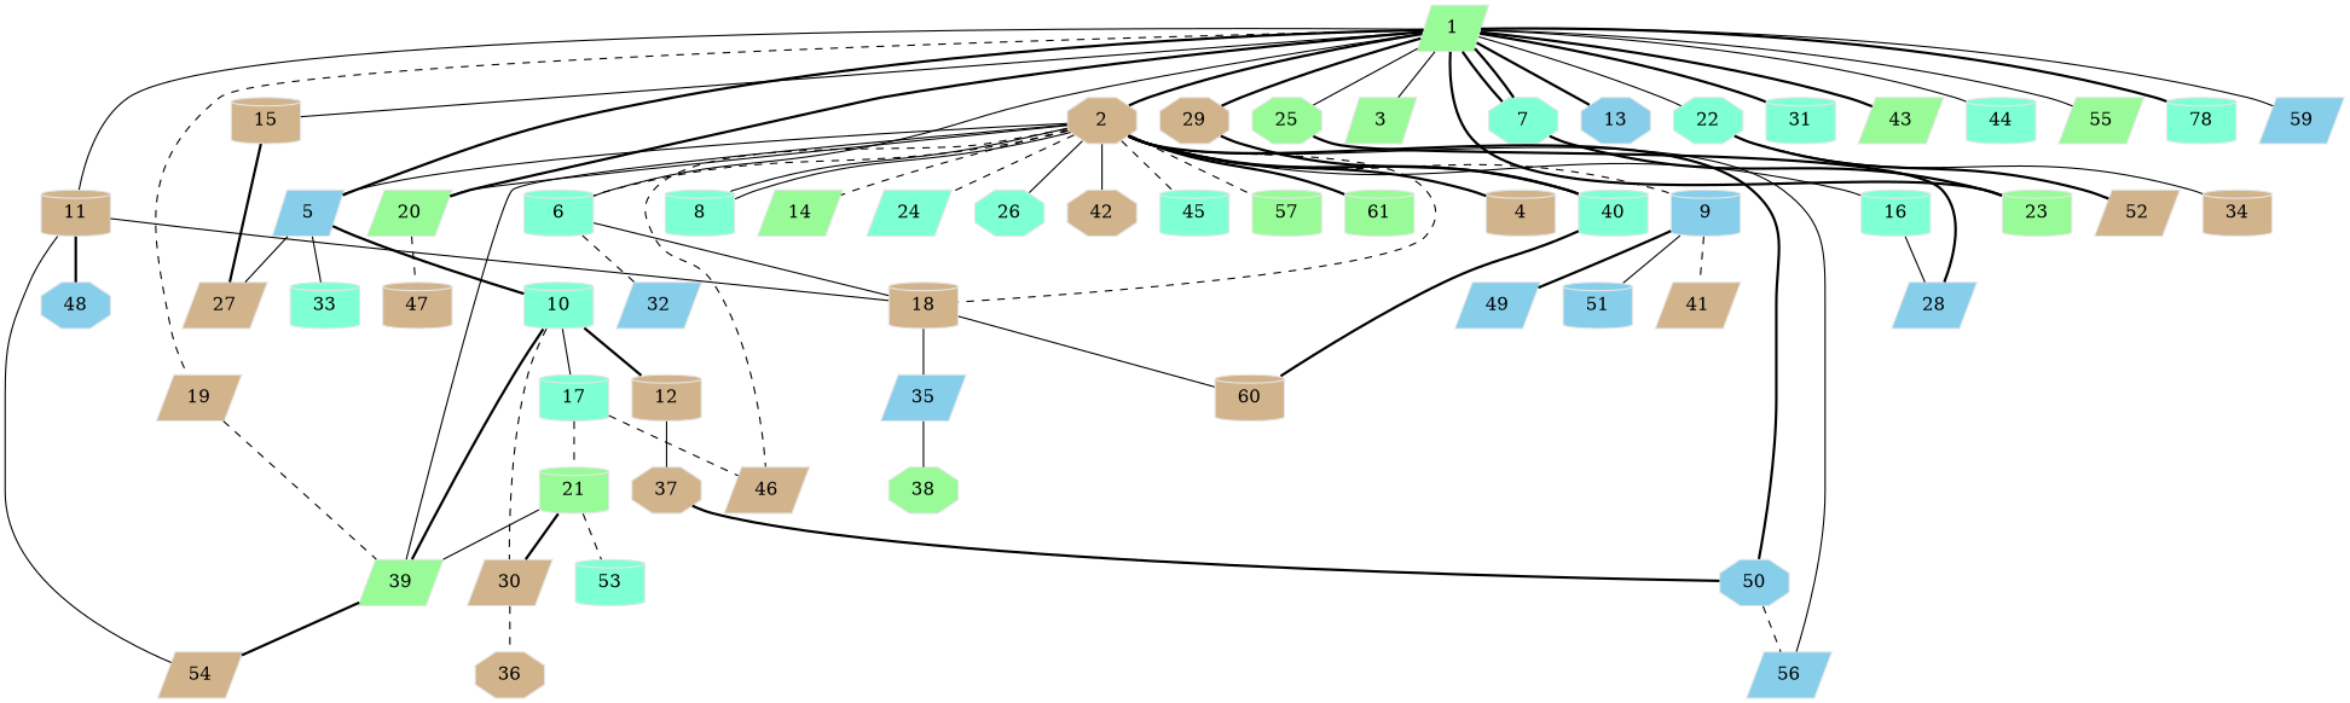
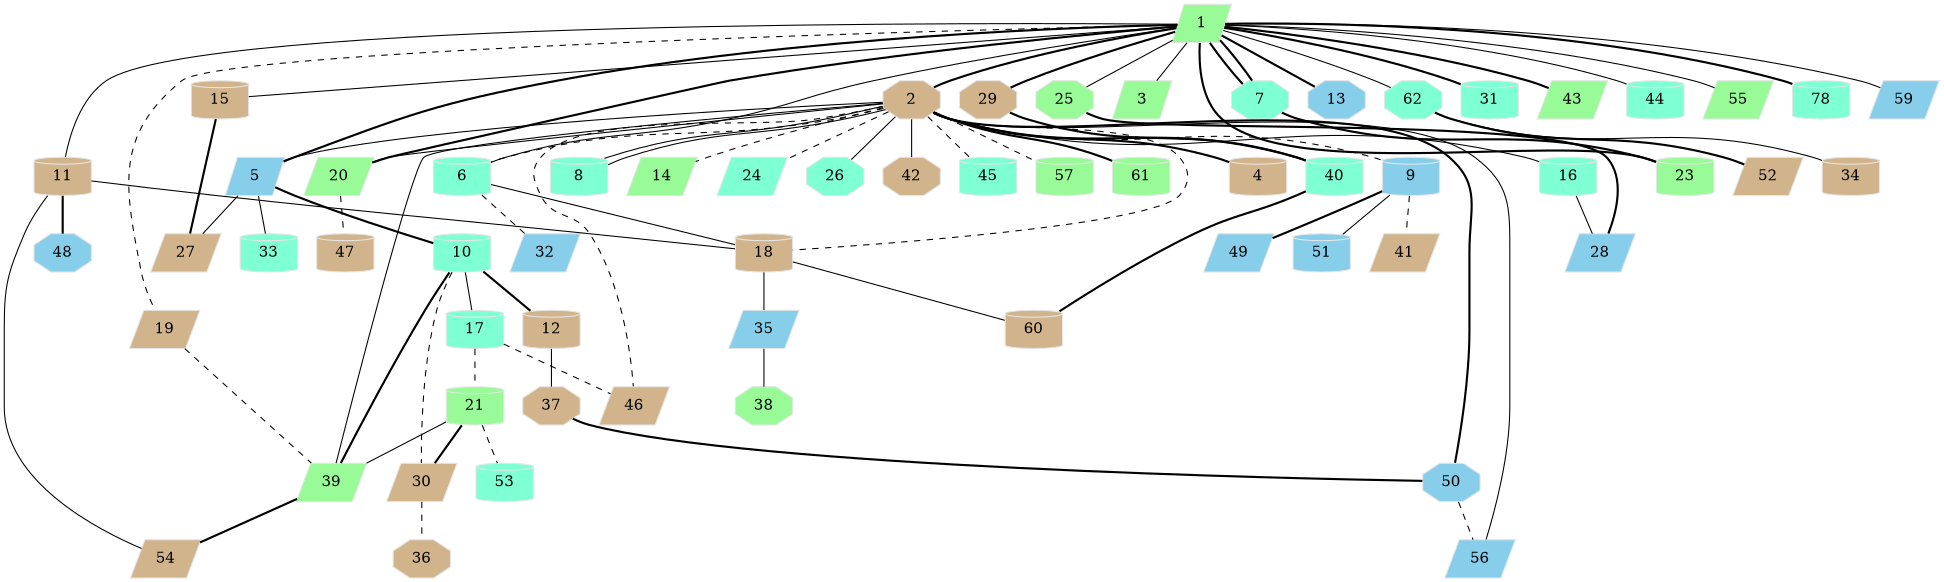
  graph {
    node [color=gray90 fillcolor=tan shape=cylinder style=filled]
    edge [style=solid]
    1 [fillcolor=palegreen shape=parallelogram]
    2 [shape=octagon]
    3 [fillcolor=palegreen shape=parallelogram]
    5 [fillcolor=skyblue shape=parallelogram]
    6 [fillcolor=aquamarine]
    7 [fillcolor=aquamarine shape=octagon]
    11
    13 [fillcolor=skyblue shape=octagon]
    15
    19 [shape=parallelogram]
    20 [fillcolor=palegreen shape=parallelogram]
-   22 [fillcolor=aquamarine shape=octagon]
+   22 [fillcolor=aquamarine shape=octagon label=62]
    23 [fillcolor=palegreen]
    25 [fillcolor=palegreen shape=octagon]
    29 [shape=octagon]
    31 [fillcolor=aquamarine]
    43 [fillcolor=palegreen shape=parallelogram]
    44 [fillcolor=aquamarine]
    55 [fillcolor=palegreen shape=parallelogram]
    n20 [fillcolor=aquamarine label=78]
    59 [fillcolor=skyblue shape=parallelogram]
    4
    8 [fillcolor=aquamarine]
    9 [fillcolor=skyblue]
    14 [fillcolor=palegreen shape=parallelogram]
    16 [fillcolor=aquamarine]
    18
    24 [fillcolor=aquamarine shape=parallelogram]
    26 [fillcolor=aquamarine shape=octagon]
    39 [fillcolor=palegreen shape=parallelogram]
    40 [fillcolor=aquamarine]
    42 [shape=octagon]
    45 [fillcolor=aquamarine]
    46 [shape=parallelogram]
    50 [fillcolor=skyblue shape=octagon]
    56 [fillcolor=skyblue shape=parallelogram]
    57 [fillcolor=palegreen]
    61 [fillcolor=palegreen]
    10 [fillcolor=aquamarine]
    27 [shape=parallelogram]
    33 [fillcolor=aquamarine]
    32 [fillcolor=skyblue shape=parallelogram]
    48 [fillcolor=skyblue shape=octagon]
    54 [shape=parallelogram]
    47
    34
    52 [shape=parallelogram]
    28 [fillcolor=skyblue shape=parallelogram]
    41 [shape=parallelogram]
    49 [fillcolor=skyblue shape=parallelogram]
    51 [fillcolor=skyblue]
    35 [fillcolor=skyblue shape=parallelogram]
    60
    12
    17 [fillcolor=aquamarine]
    30 [shape=parallelogram]
    37 [shape=octagon]
    21 [fillcolor=palegreen]
    36 [shape=octagon]
    53 [fillcolor=aquamarine]
    38 [fillcolor=palegreen shape=octagon]
    1 -- 2 [style=bold]
    1 -- 3
    1 -- 5 [style=bold]
    1 -- 6
    1 -- 7 [style=bold]
    1 -- 7 [style=bold]
    1 -- 11
    1 -- 13 [style=bold]
    1 -- 15
    1 -- 19 [style=dashed]
    1 -- 20 [style=bold]
    1 -- 22
    1 -- 23 [style=bold]
    1 -- 25
    1 -- 29 [style=bold]
    1 -- 31 [style=bold]
    1 -- 43 [style=bold]
    1 -- 44
    1 -- 55
    1 -- n20 [style=bold]
    1 -- 59
    2 -- 5
    2 -- 6 [style=dashed]
    2 -- 20
    2 -- 4 [style=bold]
    2 -- 8
    2 -- 8
    2 -- 9 [style=dashed]
    2 -- 14 [style=dashed]
    2 -- 16
    2 -- 18 [style=dashed]
    2 -- 24 [style=dashed]
    2 -- 26
    2 -- 39
    2 -- 40 [style=bold]
    2 -- 42
    2 -- 45 [style=dashed]
    2 -- 46 [style=dashed]
    2 -- 50 [style=bold]
    2 -- 56
    2 -- 57 [style=dashed]
    2 -- 61 [style=bold]
    5 -- 10 [style=bold]
    5 -- 27
    5 -- 33
    6 -- 18
    6 -- 32 [style=dashed]
    7 -- 23 [style=bold]
    11 -- 18
    11 -- 48 [style=bold]
    11 -- 54
    15 -- 27 [style=bold]
    19 -- 39 [style=dashed]
    20 -- 47 [style=dashed]
    22 -- 34
    22 -- 52 [style=bold]
    25 -- 28 [style=bold]
    29 -- 40 [style=bold]
    9 -- 41 [style=dashed]
    9 -- 49 [style=bold]
    9 -- 51
    16 -- 28
    18 -- 35
    18 -- 60
    39 -- 54 [style=bold]
    40 -- 60 [style=bold]
    50 -- 56 [style=dashed]
    10 -- 39 [style=bold]
    10 -- 12 [style=bold]
    10 -- 17
    10 -- 30 [style=dashed]
    35 -- 38
    12 -- 37
    17 -- 46 [style=dashed]
    17 -- 21 [style=dashed]
    30 -- 36 [style=dashed]
    37 -- 50 [style=bold]
    21 -- 39
    21 -- 30 [style=bold]
    21 -- 53 [style=dashed]
  }
